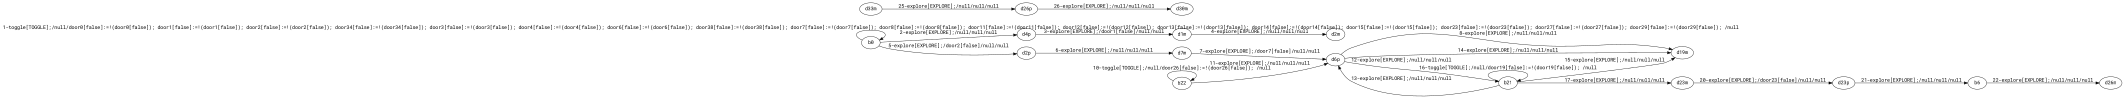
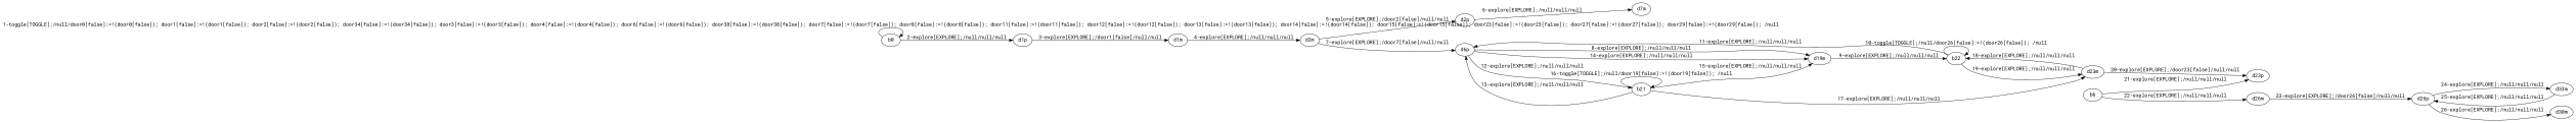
  digraph {
    fontname="Roboto Mono"
    rankdir=LR
    node [fontname="Roboto Mono"]
    edge [fontname="Roboto Mono"]
    b0
-   d1p [label=d4p]
+   d1p
    d1m
    d2m
    d2p
    d7m
    n7 [label=d6p]
    d19m
    b21
    b22
    d23m
    d23p
    b6
    d26m
    d26p
    d33m
    d30m
    b0 -> b0 [label="1-toggle[TOGGLE];/null/door0[false]:=!(door0[false]); door1[false]:=!(door1[false]); door2[false]:=!(door2[false]); door34[false]:=!(door34[false]); door3[false]:=!(door3[false]); door4[false]:=!(door4[false]); door6[false]:=!(door6[false]); door38[false]:=!(door38[false]); door7[false]:=!(door7[false]); door8[false]:=!(door8[false]); door11[false]:=!(door11[false]); door12[false]:=!(door12[false]); door13[false]:=!(door13[false]); door14[false]:=!(door14[false]); door15[false]:=!(door15[false]); door23[false]:=!(door23[false]); door27[false]:=!(door27[false]); door29[false]:=!(door29[false]); /null"]
    b0 -> d1p [label="2-explore[EXPLORE];/null/null/null"]
    d1p -> d1m [label="3-explore[EXPLORE];/door1[false]/null/null"]
    d1m -> d2m [label="4-explore[EXPLORE];/null/null/null"]
-   b0 -> d2p [label="5-explore[EXPLORE];/door2[false]/null/null"]
+   d2m -> d2p [label="5-explore[EXPLORE];/door2[false]/null/null"]
    d2p -> d7m [label="6-explore[EXPLORE];/null/null/null"]
-   d7m -> n7 [label="7-explore[EXPLORE];/door7[false]/null/null"]
+   d2m -> n7 [label="7-explore[EXPLORE];/door7[false]/null/null"]
    n7 -> d19m [label="8-explore[EXPLORE];/null/null/null"]
    n7 -> d19m [label="14-explore[EXPLORE];/null/null/null"]
    n7 -> b21 [label="12-explore[EXPLORE];/null/null/null"]
+   d19m -> b22 [label="9-explore[EXPLORE];/null/null/null"]
    b21 -> n7 [label="13-explore[EXPLORE];/null/null/null"]
    b21 -> d19m [label="15-explore[EXPLORE];/null/null/null"]
    b21 -> b21 [label="16-toggle[TOGGLE];/null/door19[false]:=!(door19[false]); /null"]
    b21 -> d23m [label="17-explore[EXPLORE];/null/null/null"]
    b22 -> n7 [label="11-explore[EXPLORE];/null/null/null"]
    b22 -> b22 [label="10-toggle[TOGGLE];/null/door26[false]:=!(door26[false]); /null"]
+   b22 -> d23m [label="19-explore[EXPLORE];/null/null/null"]
+   d23m -> b22 [label="18-explore[EXPLORE];/null/null/null"]
    d23m -> d23p [label="20-explore[EXPLORE];/door23[false]/null/null"]
-   d23p -> b6 [label="21-explore[EXPLORE];/null/null/null"]
+   b6 -> d23p [label="21-explore[EXPLORE];/null/null/null"]
    b6 -> d26m [label="22-explore[EXPLORE];/null/null/null"]
+   d26m -> d26p [label="23-explore[EXPLORE];/door26[false]/null/null"]
+   d26p -> d33m [label="24-explore[EXPLORE];/null/null/null"]
    d26p -> d30m [label="26-explore[EXPLORE];/null/null/null"]
    d33m -> d26p [label="25-explore[EXPLORE];/null/null/null"]
  }
